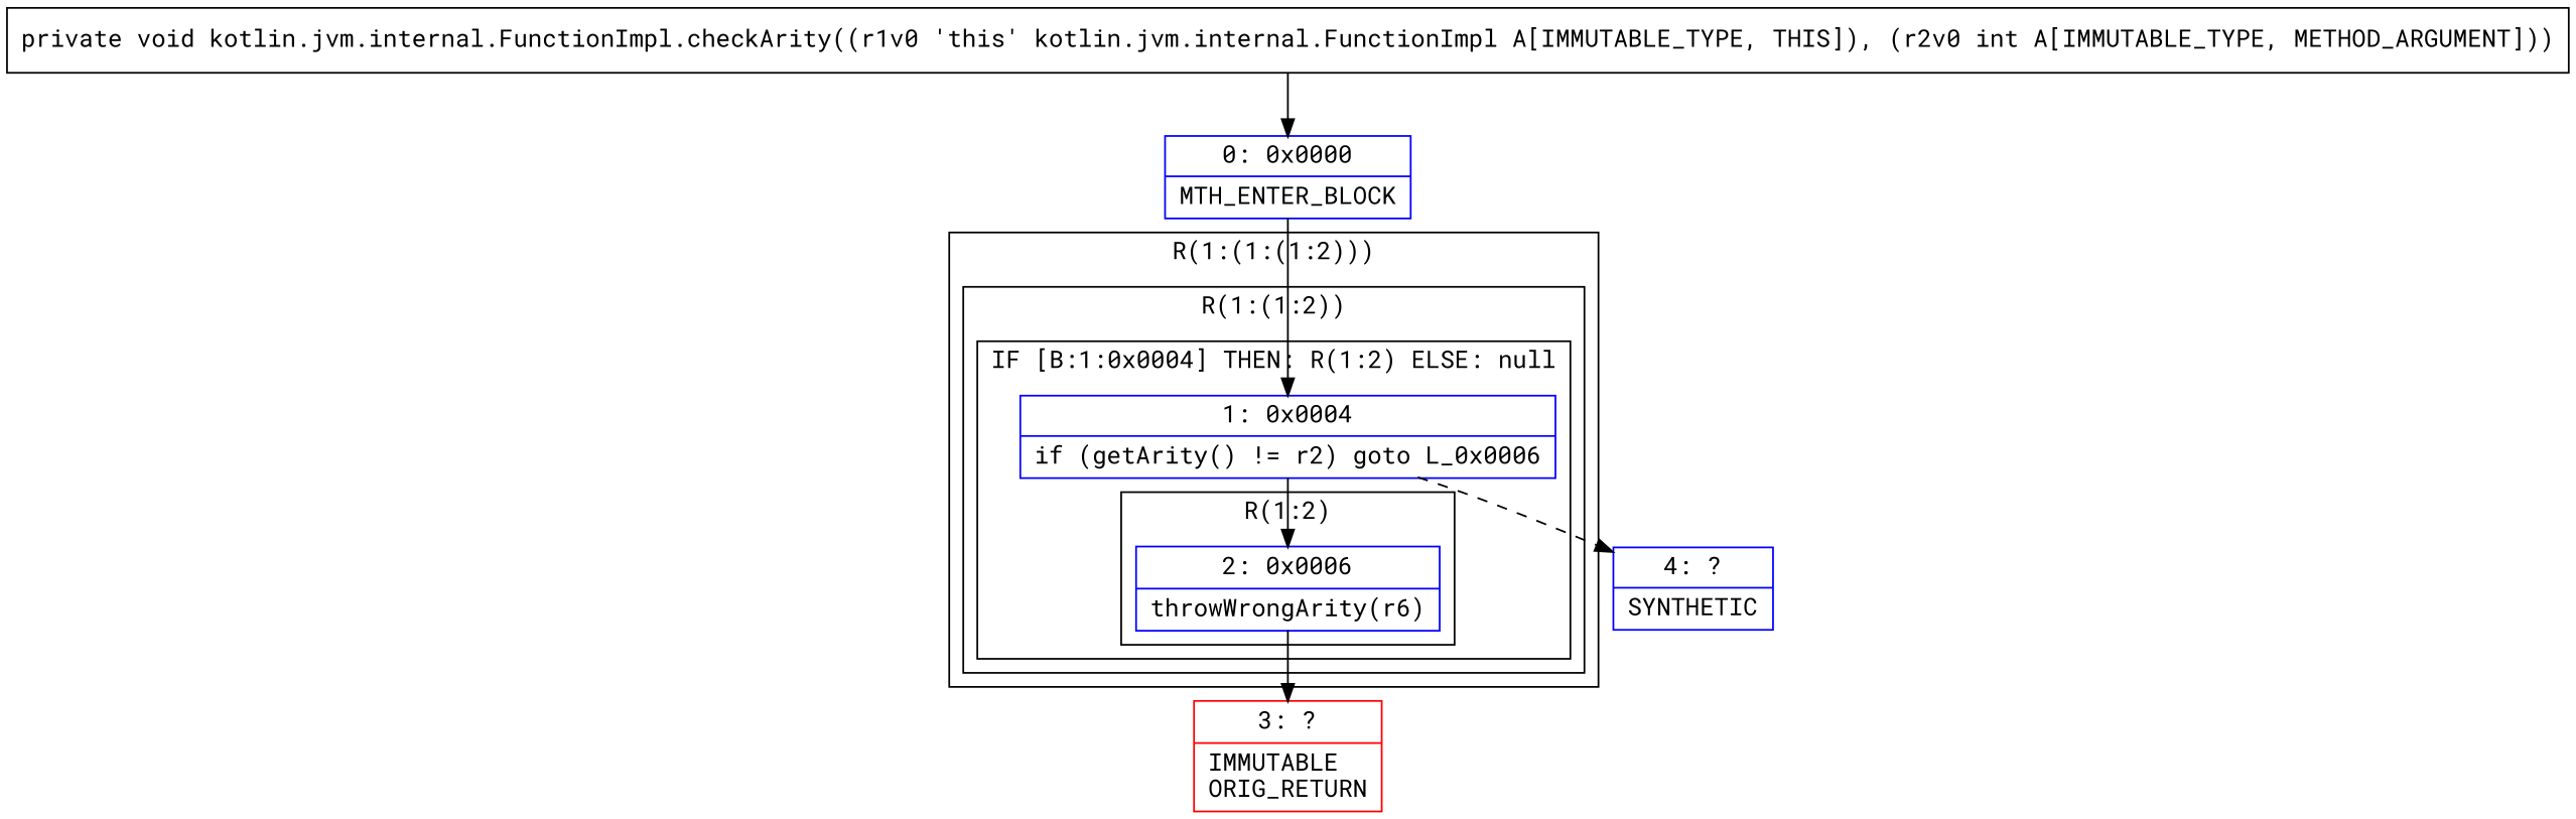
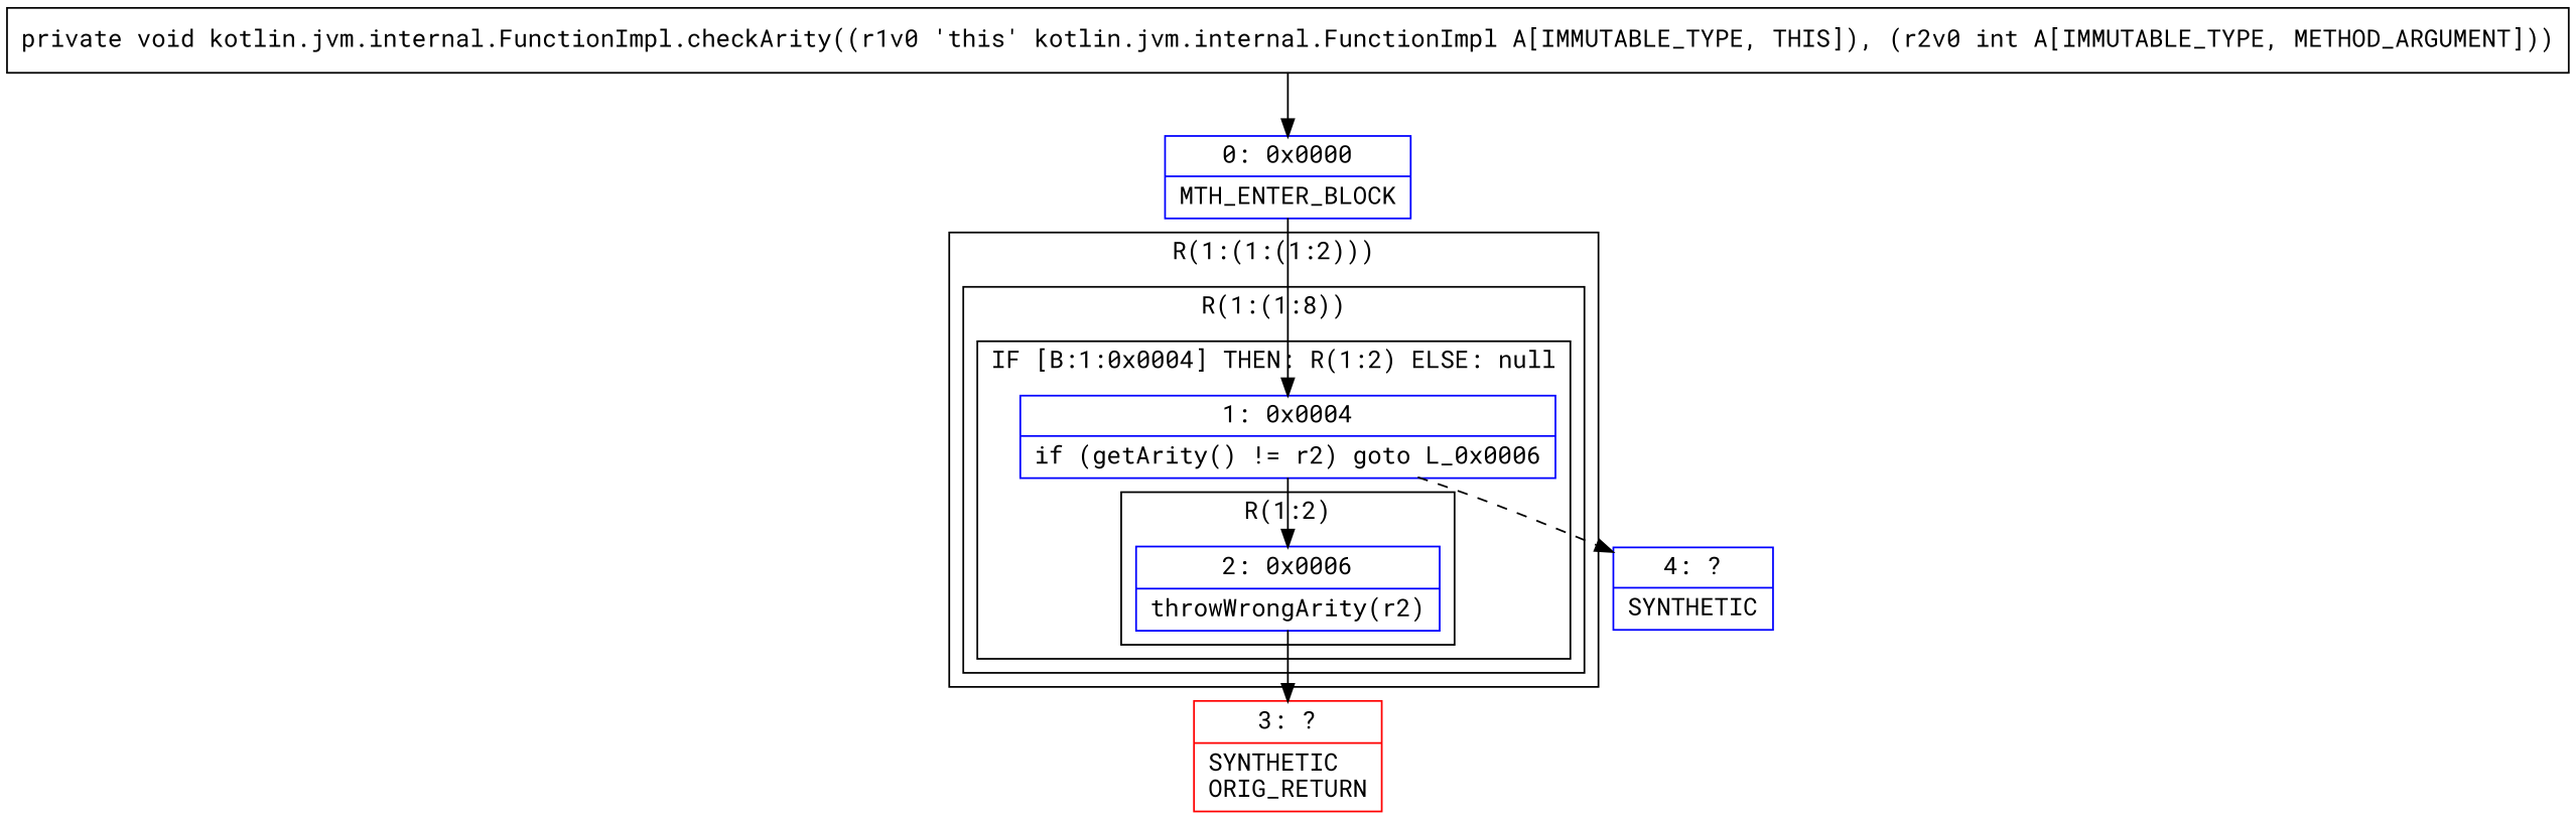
  digraph {
    fontname="Roboto Mono"
    node [color=blue fontname="Roboto Mono" shape=record]
    edge [fontname="Roboto Mono"]
-   n1 [label="{2\:\ 0x0006|throwWrongArity(r6)\l}"]
+   n1 [label="{2\:\ 0x0006|throwWrongArity(r2)\l}"]
    n2 [label="{1\:\ 0x0004|if (getArity() != r2) goto L_0x0006\l}"]
-   n3 [color=red label="{3\:\ ?|IMMUTABLE\lORIG_RETURN\l}"]
+   n3 [color=red label="{3\:\ ?|SYNTHETIC\lORIG_RETURN\l}"]
    n4 [label="{4\:\ ?|SYNTHETIC\l}"]
    n5 [label="{0\:\ 0x0000|MTH_ENTER_BLOCK\l}"]
    n6 [label="{private void kotlin.jvm.internal.FunctionImpl.checkArity((r1v0 'this' kotlin.jvm.internal.FunctionImpl A[IMMUTABLE_TYPE, THIS]), (r2v0 int A[IMMUTABLE_TYPE, METHOD_ARGUMENT])) }" color=""]
    subgraph cluster_1 {
      label="R(1:(1:(1:2)))"
      subgraph cluster_2 {
-       label="R(1:(1:2))"
+       label="R(1:(1:8))"
        subgraph cluster_3 {
          label="IF [B:1:0x0004] THEN: R(1:2) ELSE: null"
          n2
          subgraph cluster_4 {
            label="R(1:2)"
            n1
          }
        }
      }
    }
    n1 -> n3
    n2 -> n1
    n2 -> n4 [style=dashed]
    n5 -> n2
    n6 -> n5
  }
